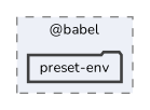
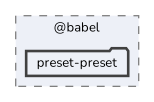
  digraph {
    compound=true
    fontname=Nunito
-   n1 [color=grey25 fillcolor="#edf0f7" fontname=Nunito fontsize=10 height=0.2 label="preset-env" shape=folder style="filled,bold" width=0.4]
+   n1 [color=grey25 fillcolor="#edf0f7" fontname=Nunito fontsize=10 height=0.2 label="preset-preset" shape=folder style="filled,bold" width=0.4]
    subgraph cluster_1 {
      bgcolor="#edf0f7"
      fontsize=10
      label="@babel"
      pencolor=grey50
      style="filled,dashed"
      n1
    }
  }
